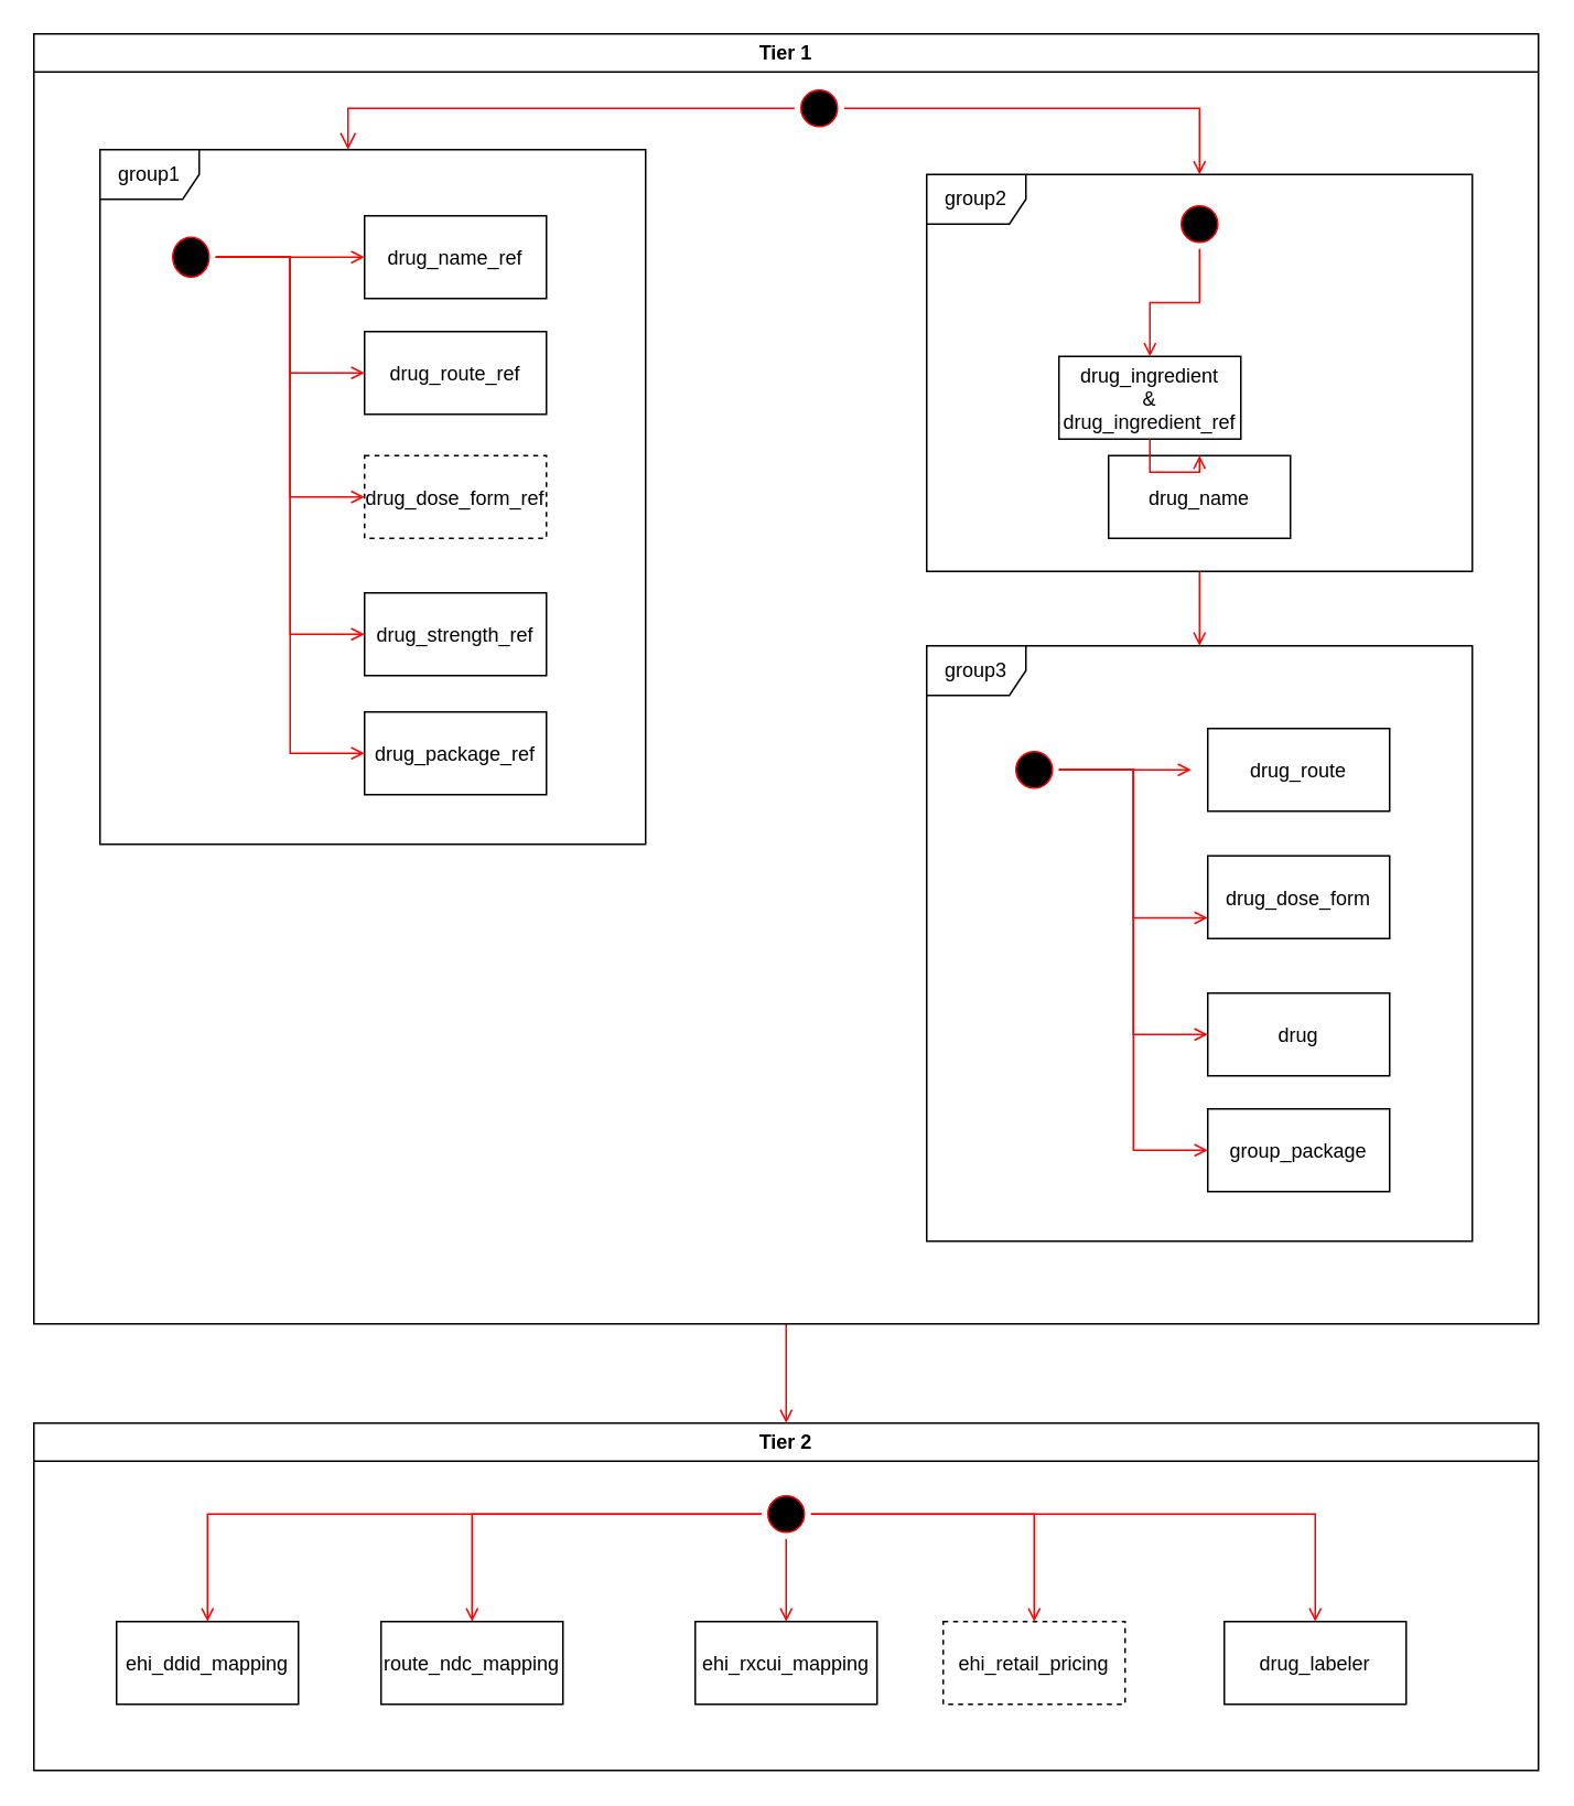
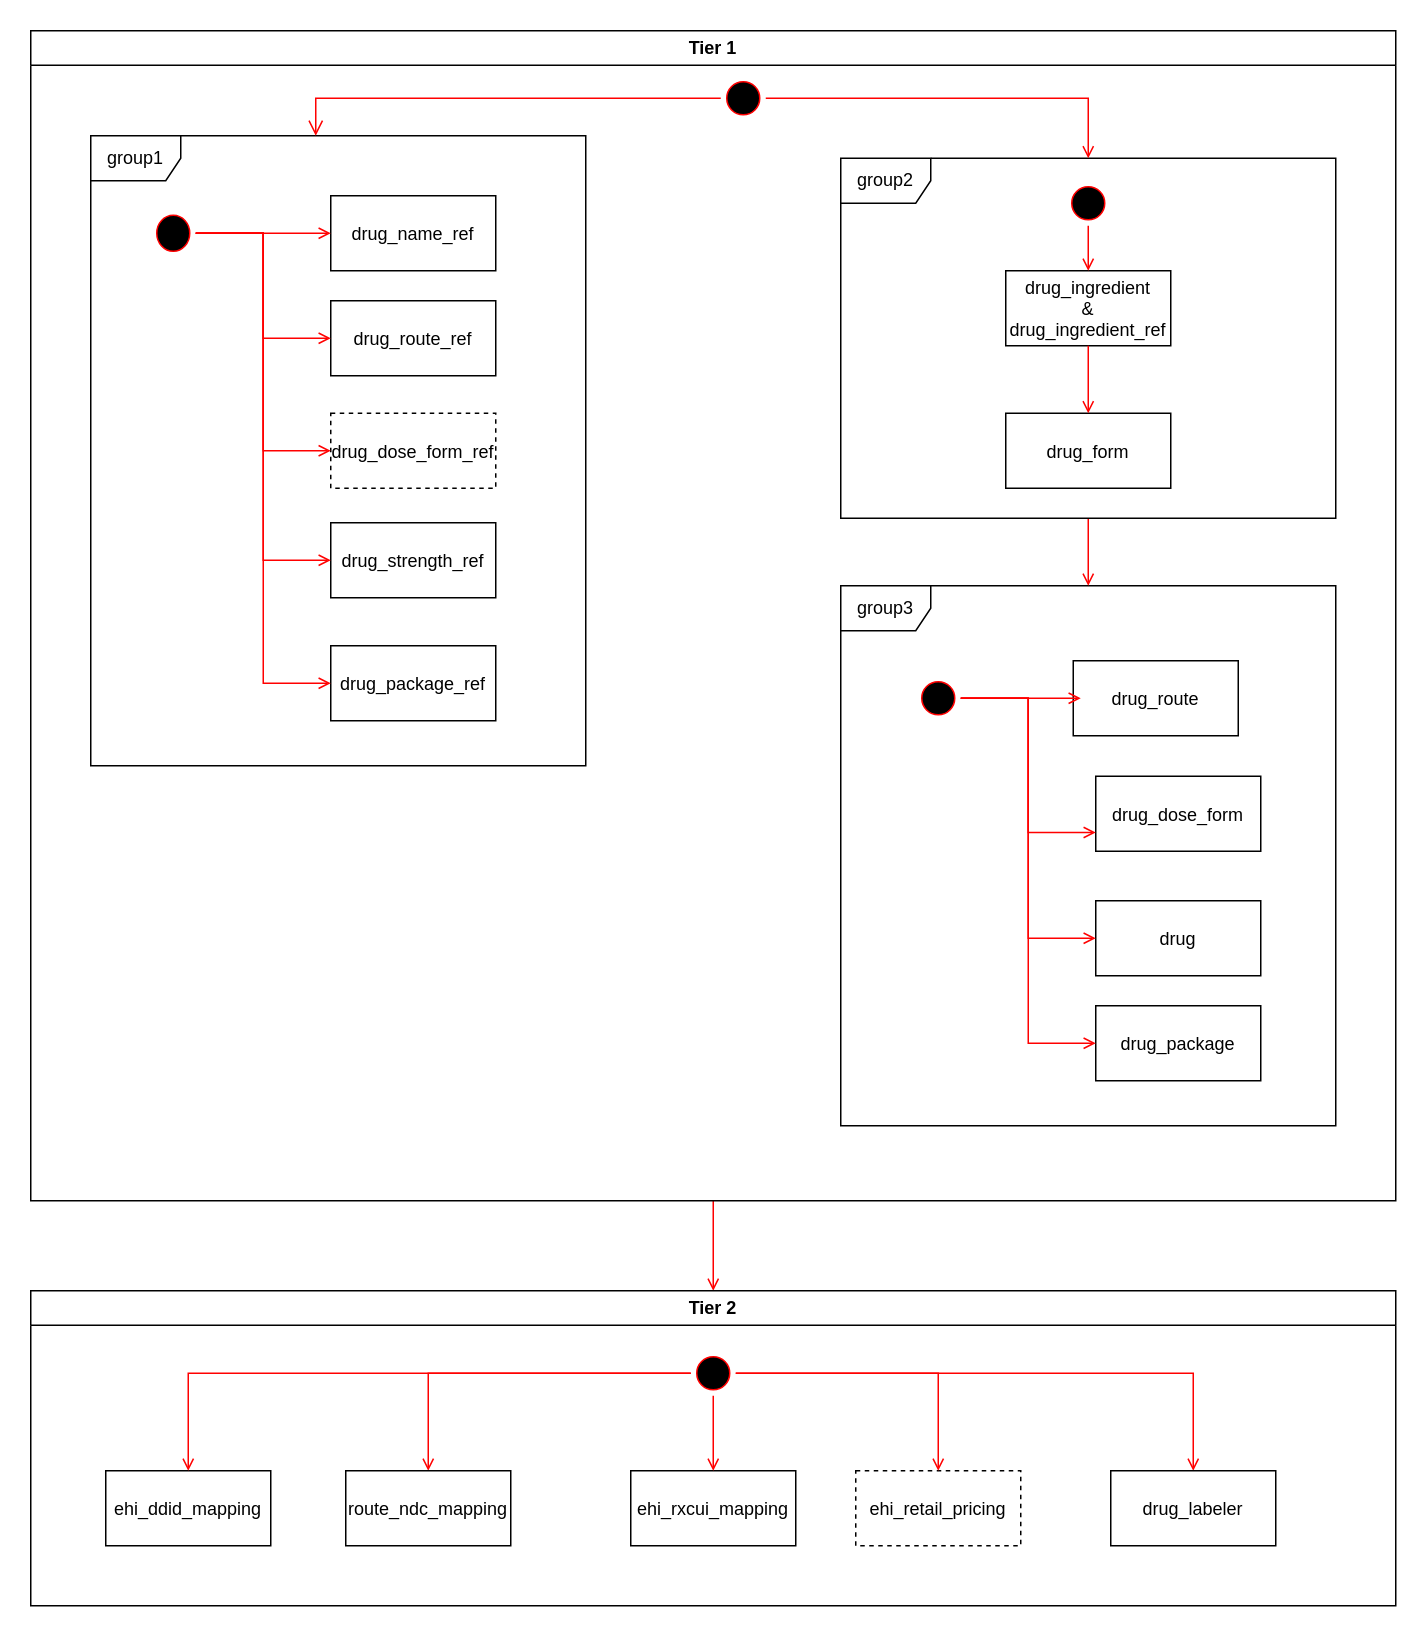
  <mxCell id="0" />
  <mxCell id="1" parent="0" />
  <mxCell id="2" style="edgeStyle=orthogonalEdgeStyle;rounded=0;orthogonalLoop=1;jettySize=auto;html=1;endArrow=open;endFill=0;strokeColor=#FF0000;fontColor=#000000;" edge="1" parent="1" source="3" target="36"><mxGeometry relative="1" as="geometry" /></mxCell>
  <mxCell id="3" value="Tier 1" style="swimlane;swimlaneLine=1;whiteSpace=wrap;shadow=0;" parent="1" vertex="1"><mxGeometry x="20" y="20" width="910" height="780" as="geometry"><mxRectangle x="140" y="40" width="60" height="23" as="alternateBounds" /></mxGeometry></mxCell>
  <mxCell id="4" value="group3" style="shape=umlFrame;whiteSpace=wrap;html=1;fontColor=#000000;" vertex="1" parent="3"><mxGeometry x="540" y="370" width="330" height="360" as="geometry" /></mxCell>
  <mxCell id="5" value="" style="edgeStyle=orthogonalEdgeStyle;rounded=0;orthogonalLoop=1;jettySize=auto;html=1;endArrow=open;endFill=0;strokeColor=#FF0000;fontColor=#000000;" edge="1" parent="3" source="6" target="4"><mxGeometry relative="1" as="geometry" /></mxCell>
  <mxCell id="6" value="group2" style="shape=umlFrame;whiteSpace=wrap;html=1;fontColor=#000000;" vertex="1" parent="3"><mxGeometry x="540" y="85" width="330" height="240" as="geometry" /></mxCell>
  <mxCell id="7" value="group1" style="shape=umlFrame;whiteSpace=wrap;html=1;fontColor=#000000;" vertex="1" parent="3"><mxGeometry x="40" y="70" width="330" height="420" as="geometry" /></mxCell>
  <mxCell id="8" value="" style="ellipse;shape=startState;fillColor=#000000;strokeColor=#ff0000;" parent="3" vertex="1"><mxGeometry x="460" y="30" width="30" height="30" as="geometry" /></mxCell>
  <mxCell id="9" value="" style="edgeStyle=elbowEdgeStyle;elbow=horizontal;verticalAlign=bottom;endArrow=open;endSize=8;strokeColor=#FF0000;endFill=1;rounded=0;" parent="3" source="8" edge="1"><mxGeometry x="100" y="40" as="geometry"><mxPoint x="190" y="70" as="targetPoint" /><Array as="points"><mxPoint x="190" y="90" /></Array></mxGeometry></mxCell>
  <mxCell id="10" value="drug_dose_form_ref" style="dashed=1;" parent="3" vertex="1"><mxGeometry x="200" y="255" width="110" height="50" as="geometry" /></mxCell>
  <mxCell id="11" value="drug_name_ref" style="" parent="3" vertex="1"><mxGeometry x="200" y="110" width="110" height="50" as="geometry" /></mxCell>
  <mxCell id="12" value="drug_route_ref" style="" vertex="1" parent="3"><mxGeometry x="200" y="180" width="110" height="50" as="geometry" /></mxCell>
- <mxCell id="13" value="drug_strength_ref" style="" vertex="1" parent="3"><mxGeometry x="200" y="338" width="110" height="50" as="geometry" /></mxCell>
+ <mxCell id="13" value="drug_strength_ref" style="" vertex="1" parent="3"><mxGeometry x="200" y="328" width="110" height="50" as="geometry" /></mxCell>
  <mxCell id="14" value="drug_package_ref" style="" vertex="1" parent="3"><mxGeometry x="200" y="410" width="110" height="50" as="geometry" /></mxCell>
- <mxCell id="15" value="drug_route" style="" vertex="1" parent="3"><mxGeometry x="710" y="420" width="110" height="50" as="geometry" /></mxCell>
+ <mxCell id="15" value="drug_route" style="" vertex="1" parent="3"><mxGeometry x="695" y="420" width="110" height="50" as="geometry" /></mxCell>
  <mxCell id="16" value="drug" style="" vertex="1" parent="3"><mxGeometry x="710" y="580" width="110" height="50" as="geometry" /></mxCell>
- <mxCell id="17" value="group_package" style="" vertex="1" parent="3"><mxGeometry x="710" y="650" width="110" height="50" as="geometry" /></mxCell>
- <mxCell id="18" value="drug_ingredient&#10;&amp;&#10;drug_ingredient_ref" style="" vertex="1" parent="3"><mxGeometry x="620" y="195" width="110" height="50" as="geometry" /></mxCell>
+ <mxCell id="17" value="drug_package" style="" vertex="1" parent="3"><mxGeometry x="710" y="650" width="110" height="50" as="geometry" /></mxCell>
+ <mxCell id="18" value="drug_ingredient&#10;&amp;&#10;drug_ingredient_ref" style="" vertex="1" parent="3"><mxGeometry x="650" y="160" width="110" height="50" as="geometry" /></mxCell>
  <mxCell id="19" style="edgeStyle=orthogonalEdgeStyle;rounded=0;orthogonalLoop=1;jettySize=auto;html=1;endArrow=open;endFill=0;strokeColor=#FF0000;fontColor=#000000;" edge="1" parent="3" source="8" target="6"><mxGeometry relative="1" as="geometry"><mxPoint x="630" y="70" as="targetPoint" /></mxGeometry></mxCell>
- <mxCell id="20" value="drug_name" style="" vertex="1" parent="3"><mxGeometry x="650" y="255" width="110" height="50" as="geometry" /></mxCell>
+ <mxCell id="20" value="drug_form" style="" vertex="1" parent="3"><mxGeometry x="650" y="255" width="110" height="50" as="geometry" /></mxCell>
  <mxCell id="21" value="" style="edgeStyle=orthogonalEdgeStyle;rounded=0;orthogonalLoop=1;jettySize=auto;html=1;fontColor=#000000;strokeColor=#FF0000;endArrow=open;endFill=0;" edge="1" parent="3" source="18" target="20"><mxGeometry relative="1" as="geometry" /></mxCell>
  <mxCell id="22" value="drug_dose_form" style="" vertex="1" parent="3"><mxGeometry x="710" y="497" width="110" height="50" as="geometry" /></mxCell>
  <mxCell id="23" style="edgeStyle=orthogonalEdgeStyle;rounded=0;orthogonalLoop=1;jettySize=auto;html=1;endArrow=open;endFill=0;strokeColor=#FF0000;fontColor=#000000;" edge="1" parent="3" source="28" target="11"><mxGeometry relative="1" as="geometry" /></mxCell>
  <mxCell id="24" style="edgeStyle=orthogonalEdgeStyle;rounded=0;orthogonalLoop=1;jettySize=auto;html=1;entryX=0;entryY=0.5;entryDx=0;entryDy=0;endArrow=open;endFill=0;strokeColor=#FF0000;fontColor=#000000;" edge="1" parent="3" source="28" target="12"><mxGeometry relative="1" as="geometry" /></mxCell>
  <mxCell id="25" style="edgeStyle=orthogonalEdgeStyle;rounded=0;orthogonalLoop=1;jettySize=auto;html=1;entryX=0;entryY=0.5;entryDx=0;entryDy=0;endArrow=open;endFill=0;strokeColor=#FF0000;fontColor=#000000;" edge="1" parent="3" source="28" target="10"><mxGeometry relative="1" as="geometry" /></mxCell>
  <mxCell id="26" style="edgeStyle=orthogonalEdgeStyle;rounded=0;orthogonalLoop=1;jettySize=auto;html=1;entryX=0;entryY=0.5;entryDx=0;entryDy=0;endArrow=open;endFill=0;strokeColor=#FF0000;fontColor=#000000;" edge="1" parent="3" source="28" target="13"><mxGeometry relative="1" as="geometry" /></mxCell>
  <mxCell id="27" style="edgeStyle=orthogonalEdgeStyle;rounded=0;orthogonalLoop=1;jettySize=auto;html=1;entryX=0;entryY=0.5;entryDx=0;entryDy=0;endArrow=open;endFill=0;strokeColor=#FF0000;fontColor=#000000;" edge="1" parent="3" source="28" target="14"><mxGeometry relative="1" as="geometry" /></mxCell>
  <mxCell id="28" value="" style="ellipse;shape=startState;fillColor=#000000;strokeColor=#ff0000;" vertex="1" parent="3"><mxGeometry x="80" y="119" width="30" height="32" as="geometry" /></mxCell>
  <mxCell id="29" value="" style="edgeStyle=orthogonalEdgeStyle;rounded=0;orthogonalLoop=1;jettySize=auto;html=1;endArrow=open;endFill=0;strokeColor=#FF0000;fontColor=#000000;" edge="1" parent="3" source="30" target="18"><mxGeometry relative="1" as="geometry" /></mxCell>
  <mxCell id="30" value="" style="ellipse;shape=startState;fillColor=#000000;strokeColor=#ff0000;" vertex="1" parent="3"><mxGeometry x="690" y="100" width="30" height="30" as="geometry" /></mxCell>
  <mxCell id="31" value="" style="edgeStyle=orthogonalEdgeStyle;rounded=0;orthogonalLoop=1;jettySize=auto;html=1;endArrow=open;endFill=0;strokeColor=#FF0000;fontColor=#000000;" edge="1" parent="3" source="35"><mxGeometry relative="1" as="geometry"><mxPoint x="700" y="445" as="targetPoint" /></mxGeometry></mxCell>
  <mxCell id="32" style="edgeStyle=orthogonalEdgeStyle;rounded=0;orthogonalLoop=1;jettySize=auto;html=1;entryX=0;entryY=0.75;entryDx=0;entryDy=0;endArrow=open;endFill=0;strokeColor=#FF0000;fontColor=#000000;" edge="1" parent="3" source="35" target="22"><mxGeometry relative="1" as="geometry" /></mxCell>
  <mxCell id="33" style="edgeStyle=orthogonalEdgeStyle;rounded=0;orthogonalLoop=1;jettySize=auto;html=1;entryX=0;entryY=0.5;entryDx=0;entryDy=0;endArrow=open;endFill=0;strokeColor=#FF0000;fontColor=#000000;" edge="1" parent="3" source="35" target="16"><mxGeometry relative="1" as="geometry" /></mxCell>
  <mxCell id="34" style="edgeStyle=orthogonalEdgeStyle;rounded=0;orthogonalLoop=1;jettySize=auto;html=1;entryX=0;entryY=0.5;entryDx=0;entryDy=0;endArrow=open;endFill=0;strokeColor=#FF0000;fontColor=#000000;" edge="1" parent="3" source="35" target="17"><mxGeometry relative="1" as="geometry" /></mxCell>
  <mxCell id="35" value="" style="ellipse;shape=startState;fillColor=#000000;strokeColor=#ff0000;" vertex="1" parent="3"><mxGeometry x="590" y="430" width="30" height="30" as="geometry" /></mxCell>
  <mxCell id="36" value="Tier 2" style="swimlane;whiteSpace=wrap" parent="1" vertex="1"><mxGeometry x="20" y="860" width="910" height="210" as="geometry" /></mxCell>
  <mxCell id="37" value="ehi_ddid_mapping" style="" parent="36" vertex="1"><mxGeometry x="50" y="120" width="110" height="50" as="geometry" /></mxCell>
  <mxCell id="38" value="ehi_rxcui_mapping" style="" parent="36" vertex="1"><mxGeometry x="400" y="120" width="110" height="50" as="geometry" /></mxCell>
  <mxCell id="39" value="ehi_retail_pricing" style="dashed=1;" parent="36" vertex="1"><mxGeometry x="550" y="120" width="110" height="50" as="geometry" /></mxCell>
  <mxCell id="40" style="edgeStyle=orthogonalEdgeStyle;rounded=0;orthogonalLoop=1;jettySize=auto;html=1;entryX=0.5;entryY=0;entryDx=0;entryDy=0;endArrow=open;endFill=0;strokeColor=#FF0000;fontColor=#000000;" edge="1" parent="36" source="45" target="37"><mxGeometry relative="1" as="geometry" /></mxCell>
  <mxCell id="41" style="edgeStyle=orthogonalEdgeStyle;rounded=0;orthogonalLoop=1;jettySize=auto;html=1;endArrow=open;endFill=0;strokeColor=#FF0000;fontColor=#000000;" edge="1" parent="36" source="45" target="46"><mxGeometry relative="1" as="geometry" /></mxCell>
  <mxCell id="42" value="" style="edgeStyle=orthogonalEdgeStyle;rounded=0;orthogonalLoop=1;jettySize=auto;html=1;endArrow=open;endFill=0;strokeColor=#FF0000;fontColor=#000000;" edge="1" parent="36" source="45" target="38"><mxGeometry relative="1" as="geometry" /></mxCell>
  <mxCell id="43" style="edgeStyle=orthogonalEdgeStyle;rounded=0;orthogonalLoop=1;jettySize=auto;html=1;endArrow=open;endFill=0;strokeColor=#FF0000;fontColor=#000000;" edge="1" parent="36" source="45" target="39"><mxGeometry relative="1" as="geometry" /></mxCell>
  <mxCell id="44" style="edgeStyle=orthogonalEdgeStyle;rounded=0;orthogonalLoop=1;jettySize=auto;html=1;endArrow=open;endFill=0;strokeColor=#FF0000;fontColor=#000000;" edge="1" parent="36" source="45" target="47"><mxGeometry relative="1" as="geometry" /></mxCell>
  <mxCell id="45" value="" style="ellipse;shape=startState;fillColor=#000000;strokeColor=#ff0000;" vertex="1" parent="36"><mxGeometry x="440" y="40" width="30" height="30" as="geometry" /></mxCell>
  <mxCell id="46" value="route_ndc_mapping" style="" vertex="1" parent="36"><mxGeometry x="210" y="120" width="110" height="50" as="geometry" /></mxCell>
  <mxCell id="47" value="drug_labeler" style="" vertex="1" parent="36"><mxGeometry x="720" y="120" width="110" height="50" as="geometry" /></mxCell>
